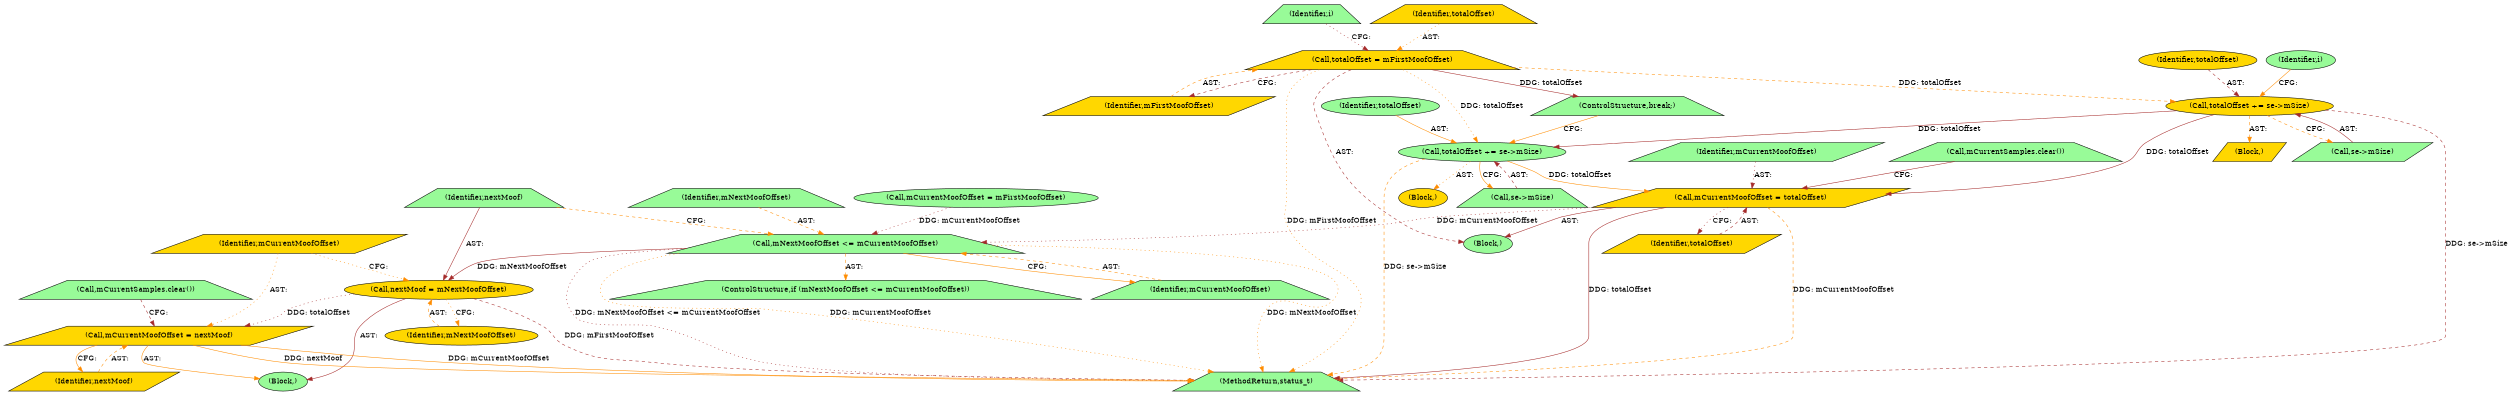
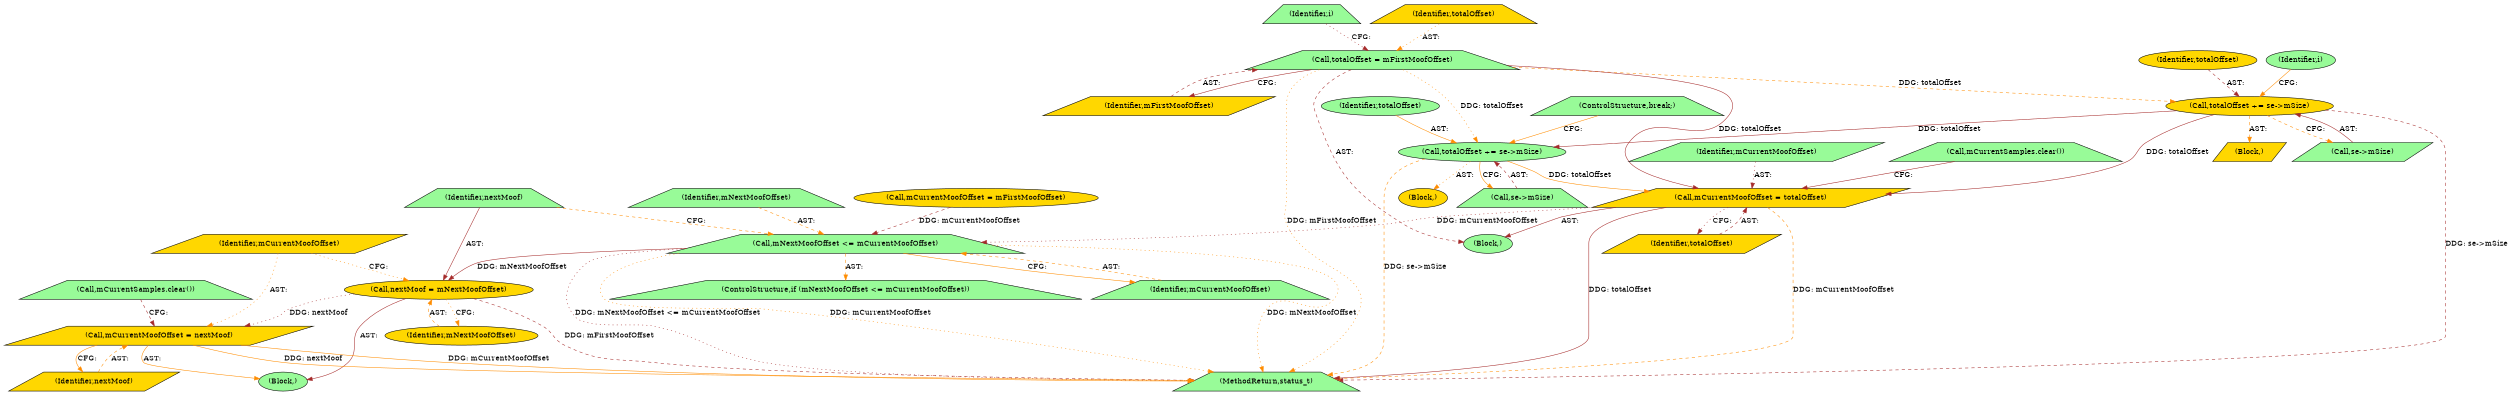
  digraph {
    node [fillcolor=palegreen shape=trapezium style=filled]
    edge [color=darkorange style=dashed]
    n1 [fillcolor=gold label="(Call,totalOffset += se->mSize)" shape=ellipse]
    n2 [label="(Call,totalOffset += se->mSize)" shape=ellipse]
    n3 [fillcolor=gold label="(Call,mCurrentMoofOffset = totalOffset)" shape=parallelogram]
    n4 [fillcolor=gold label="(Block,)" shape=parallelogram]
    n5 [label="(MethodReturn,status_t)"]
    n6 [label="(Call,se->mSize)" shape=parallelogram]
    n7 [fillcolor=gold label="(Block,)" shape=ellipse]
    n8 [label="(Call,se->mSize)"]
    n9 [label="(Block,)" shape=ellipse]
    n10 [label="(Call,mNextMoofOffset <= mCurrentMoofOffset)"]
    n11 [fillcolor=gold label="(Identifier,totalOffset)" shape=parallelogram]
-   n12 [fillcolor=gold label="(Call,totalOffset = mFirstMoofOffset)"]
+   n12 [label="(Call,totalOffset = mFirstMoofOffset)"]
    n13 [fillcolor=gold label="(Identifier,mFirstMoofOffset)" shape=parallelogram]
    n14 [fillcolor=gold label="(Call,nextMoof = mNextMoofOffset)" shape=ellipse]
    n15 [label="(ControlStructure,if (mNextMoofOffset <= mCurrentMoofOffset))"]
    n16 [label="(Identifier,mCurrentMoofOffset)"]
    n17 [fillcolor=gold label="(Call,mCurrentMoofOffset = nextMoof)" shape=parallelogram]
    n18 [fillcolor=gold label="(Identifier,mNextMoofOffset)" shape=ellipse]
    n19 [label="(Block,)" shape=ellipse]
    n20 [fillcolor=gold label="(Identifier,nextMoof)" shape=parallelogram]
    n21 [fillcolor=gold label="(Identifier,totalOffset)" shape=ellipse]
    n22 [fillcolor=gold label="(Identifier,mCurrentMoofOffset)" shape=parallelogram]
    n23 [label="(Identifier,i)"]
    n24 [label="(Call,mCurrentSamples.clear())"]
    n25 [label="(Identifier,mCurrentMoofOffset)" shape=parallelogram]
    n26 [label="(Identifier,i)" shape=ellipse]
    n27 [label="(ControlStructure,break;)"]
    n28 [label="(Identifier,nextMoof)"]
    n29 [label="(Identifier,mNextMoofOffset)"]
    n30 [label="(Call,mCurrentSamples.clear())"]
-   n31 [label="(Call,mCurrentMoofOffset = mFirstMoofOffset)" shape=ellipse]
+   n31 [fillcolor=gold label="(Call,mCurrentMoofOffset = mFirstMoofOffset)" shape=ellipse]
    n32 [label="(Identifier,totalOffset)" shape=ellipse]
    n33 [fillcolor=gold label="(Identifier,totalOffset)"]
    n1 -> n2 [color=brown label="DDG: totalOffset" style=solid]
    n1 -> n3 [color=brown label="DDG: totalOffset" style=solid]
    n1 -> n4 [label="AST: "]
    n1 -> n5 [color=brown label="DDG: se->mSize"]
    n1 -> n6 [label="CFG: "]
    n2 -> n3 [label="DDG: totalOffset" style=solid]
    n2 -> n5 [label="DDG: se->mSize"]
    n2 -> n7 [label="AST: " style=dotted]
    n2 -> n8 [label="CFG: " style=solid]
    n3 -> n5 [label="DDG: mCurrentMoofOffset"]
    n3 -> n5 [color=brown label="DDG: totalOffset" style=solid]
    n3 -> n9 [color=brown label="AST: " style=solid]
    n3 -> n10 [color=brown label="DDG: mCurrentMoofOffset" style=dotted]
    n3 -> n11 [color=brown label="CFG: " style=dotted]
    n6 -> n1 [color=brown label="AST: " style=solid]
    n8 -> n2 [color=brown label="AST: "]
    n10 -> n5 [label="DDG: mNextMoofOffset" style=dotted]
    n10 -> n5 [color=brown label="DDG: mNextMoofOffset <= mCurrentMoofOffset" style=dotted]
    n10 -> n5 [label="DDG: mCurrentMoofOffset" style=dotted]
    n10 -> n14 [color=brown label="DDG: mNextMoofOffset" style=solid]
    n10 -> n15 [label="AST: "]
    n10 -> n16 [label="CFG: " style=solid]
    n11 -> n3 [color=brown label="AST: "]
    n12 -> n1 [label="DDG: totalOffset"]
    n12 -> n2 [label="DDG: totalOffset" style=dotted]
-   n12 -> n27 [color=brown label="DDG: totalOffset" style=solid]
+   n12 -> n3 [color=brown label="DDG: totalOffset" style=solid]
    n12 -> n5 [label="DDG: mFirstMoofOffset" style=dotted]
    n12 -> n9 [color=brown label="AST: "]
-   n12 -> n13 [color=brown label="CFG: "]
-   n13 -> n12 [label="AST: "]
+   n12 -> n13 [color=brown label="CFG: " style=solid]
+   n13 -> n12 [color=brown label="AST: "]
    n14 -> n5 [color=brown label="DDG: mFirstMoofOffset"]
-   n14 -> n17 [color=brown label="DDG: totalOffset" style=dotted]
+   n14 -> n17 [color=brown label="DDG: nextMoof" style=dotted]
    n14 -> n18 [label="CFG: " style=dotted]
    n14 -> n19 [color=brown label="AST: " style=solid]
    n16 -> n10 [label="AST: "]
    n17 -> n5 [label="DDG: mCurrentMoofOffset" style=solid]
    n17 -> n5 [label="DDG: nextMoof" style=solid]
    n17 -> n19 [label="AST: " style=solid]
    n17 -> n20 [label="CFG: " style=solid]
    n18 -> n14 [label="AST: "]
    n20 -> n17 [label="AST: "]
    n21 -> n1 [color=brown label="AST: "]
    n22 -> n14 [label="CFG: " style=dotted]
    n22 -> n17 [label="AST: " style=dotted]
    n23 -> n12 [color=brown label="CFG: " style=dotted]
    n24 -> n17 [color=brown label="CFG: "]
    n25 -> n3 [color=brown label="AST: " style=dotted]
    n26 -> n1 [label="CFG: " style=solid]
    n27 -> n2 [label="CFG: " style=solid]
    n28 -> n10 [label="CFG: "]
    n28 -> n14 [color=brown label="AST: " style=solid]
    n29 -> n10 [label="AST: "]
    n30 -> n3 [color=brown label="CFG: " style=solid]
-   n31 -> n10 [color=brown label="DDG: mCurrentMoofOffset" style=dotted]
+   n31 -> n10 [color=brown label="DDG: mCurrentMoofOffset"]
    n32 -> n2 [label="AST: " style=solid]
    n33 -> n12 [label="AST: " style=dotted]
  }
